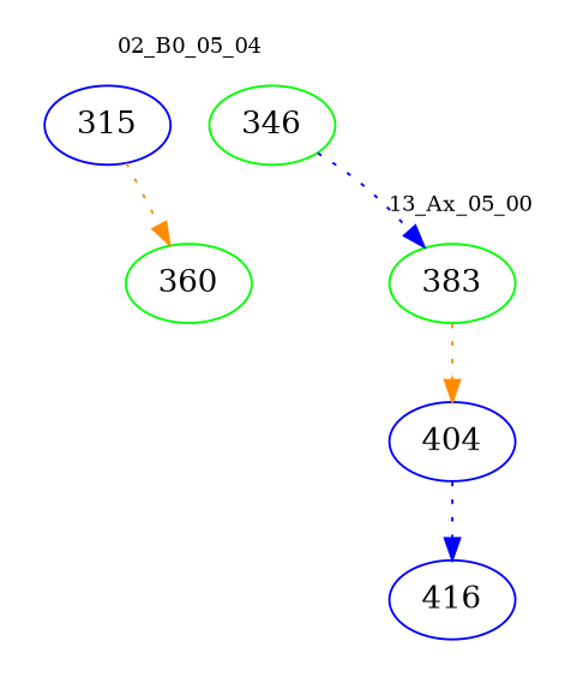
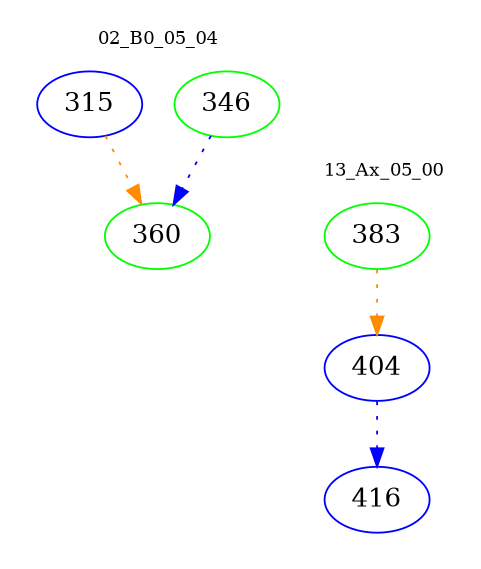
  digraph {
    node [color=green]
    edge [color=darkorange style=dotted]
    n1 [label=383]
    n2 [color=blue label=404]
    n3 [color=blue label=416]
    n4 [label=346]
    n5 [label=360]
    n6 [color=blue label=315]
    subgraph cluster_1 {
      color=white
      fontsize=10
      label="13_Ax_05_00"
      n1
      n2
      n3
    }
    subgraph cluster_2 {
      color=white
      fontsize=10
      label="02_B0_05_04"
      n4
      n5
      n6
    }
    n1 -> n2
    n2 -> n3 [color=blue]
-   n4 -> n1 [color=blue]
+   n4 -> n5 [color=blue]
    n6 -> n5
  }
